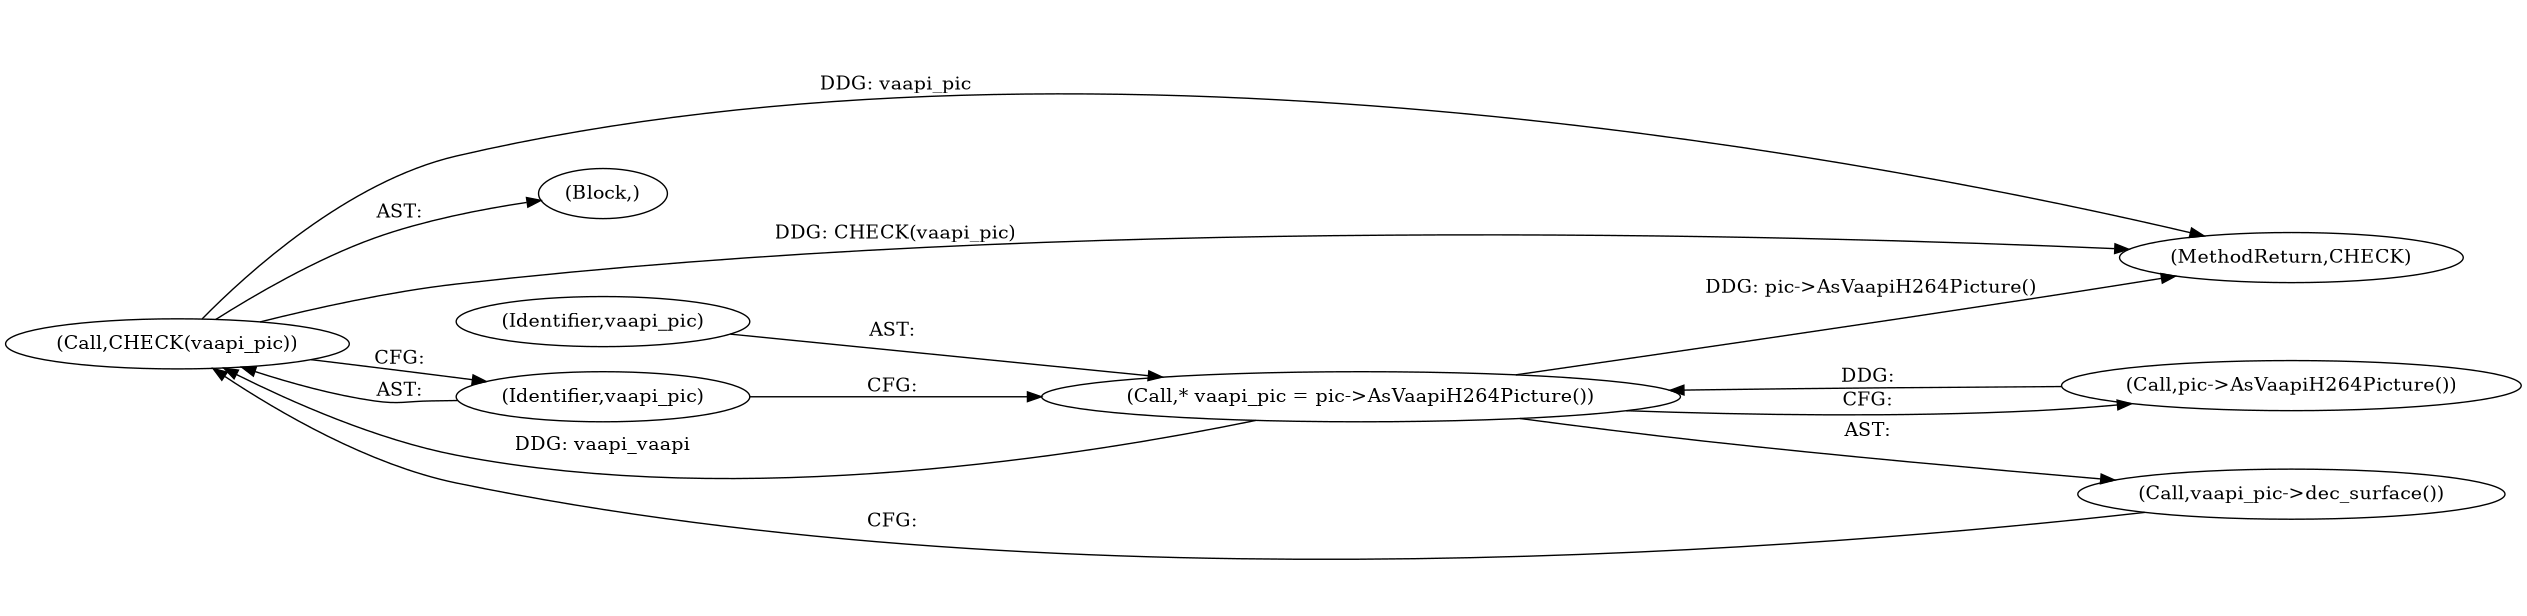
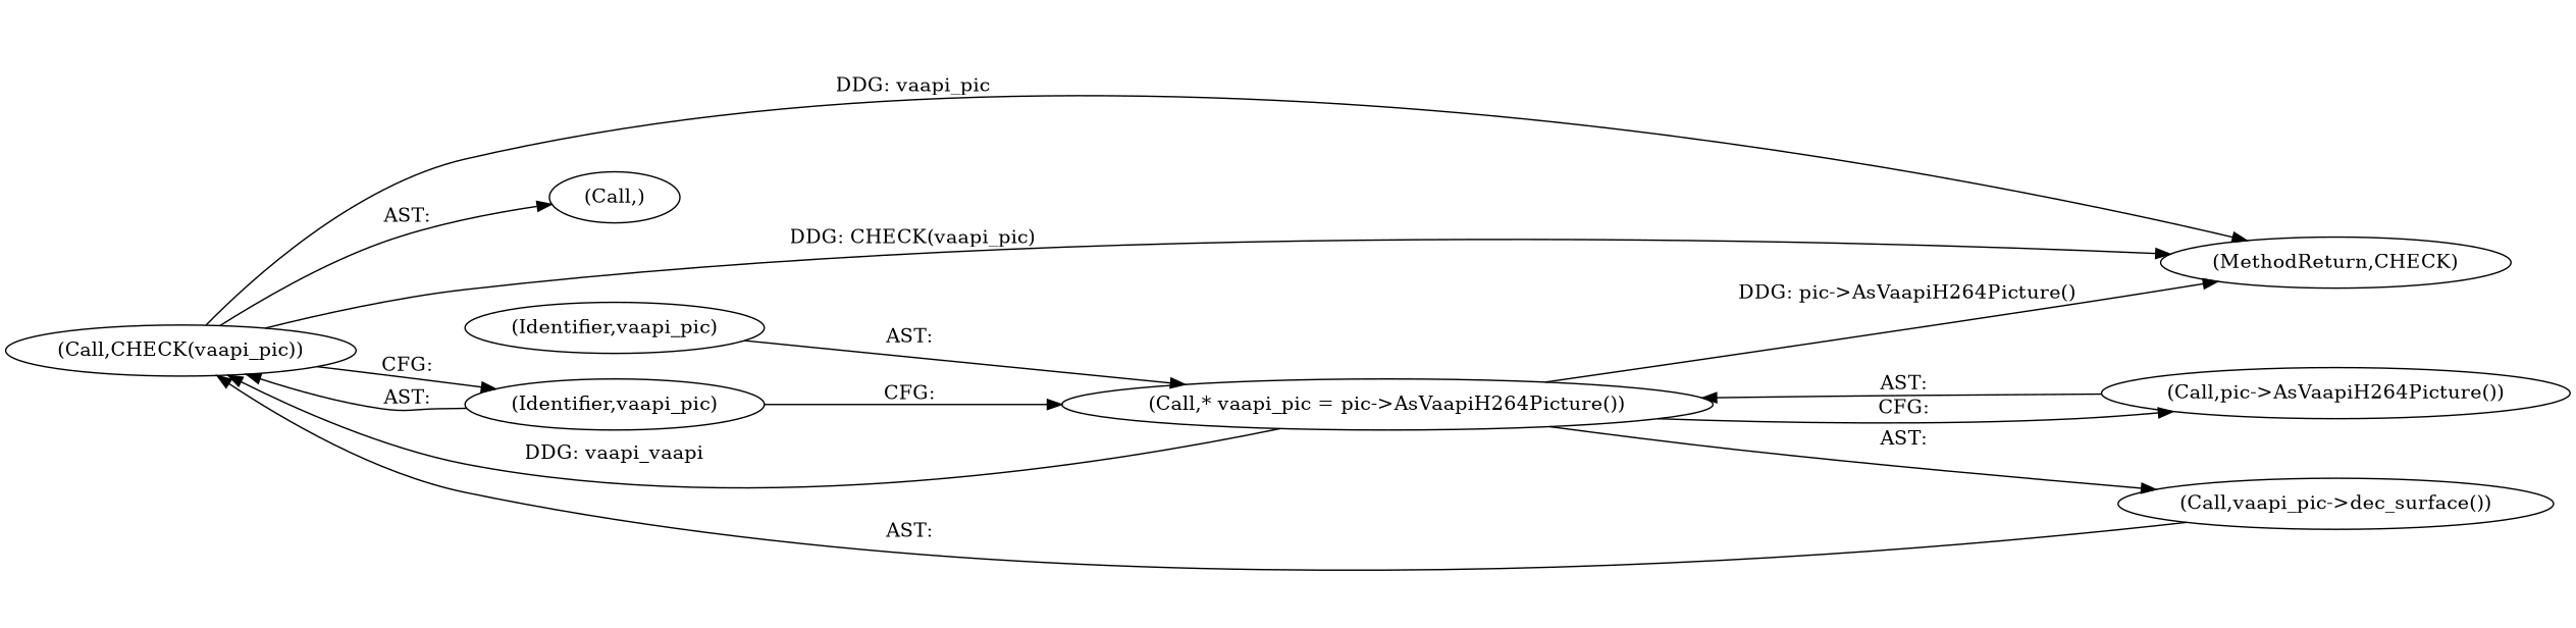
  digraph {
    rankdir=LR
    n1 [label="(Call,CHECK(vaapi_pic))"]
    n2 [label="(Identifier,vaapi_pic)"]
-   n3 [label="(Block,)"]
+   n3 [label="(Call,)"]
    n4 [label="(MethodReturn,CHECK)"]
    n5 [label="(Call,* vaapi_pic = pic->AsVaapiH264Picture())"]
    n6 [label="(Call,pic->AsVaapiH264Picture())"]
    n7 [label="(Call,vaapi_pic->dec_surface())"]
    n8 [label="(Identifier,vaapi_pic)"]
    n1 -> n2 [label="CFG: "]
    n1 -> n3 [label="AST: "]
    n1 -> n4 [label="DDG: vaapi_pic"]
    n1 -> n4 [label="DDG: CHECK(vaapi_pic)"]
    n2 -> n1 [label="AST: "]
    n2 -> n5 [label="CFG: "]
    n5 -> n1 [label="DDG: vaapi_vaapi"]
    n5 -> n4 [label="DDG: pic->AsVaapiH264Picture()"]
    n5 -> n6 [label="CFG: "]
    n5 -> n7 [label="AST: "]
-   n6 -> n5 [label="DDG: "]
-   n7 -> n1 [label="CFG: "]
+   n6 -> n5 [label="AST: "]
+   n7 -> n1 [label="AST: "]
    n8 -> n5 [label="AST: "]
  }
